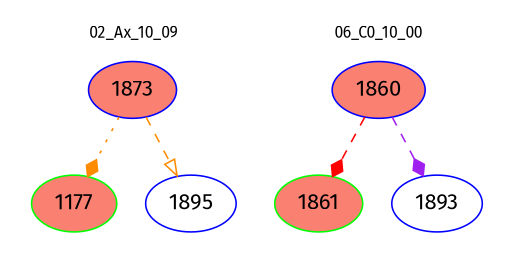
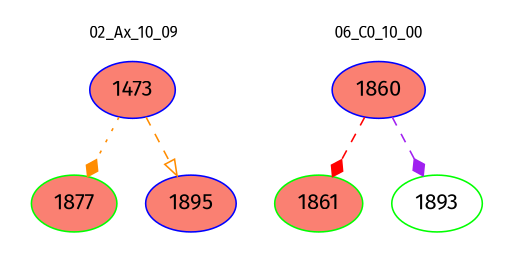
  digraph {
    fontname="Fira Sans"
    node [color=blue fillcolor=salmon fontname="Fira Sans" style=filled]
    edge [arrowhead=diamond color=darkorange fontname="Fira Sans" style=dashed]
-   n1 [label=1873]
-   n2 [color=green label=1177]
-   n3 [fillcolor=white label=1895]
+   n1 [label=1473]
+   n2 [color=green label=1877]
+   n3 [label=1895]
    n4 [label=1860]
    n5 [color=green label=1861]
-   n6 [fillcolor=white label=1893]
+   n6 [color=green fillcolor=white label=1893]
    subgraph cluster_1 {
      color=white
      fontsize=10
      label="02_Ax_10_09"
      n1
      n2
      n3
    }
    subgraph cluster_2 {
      color=white
      fontsize=10
      label="06_C0_10_00"
      n4
      n5
      n6
    }
    n1 -> n2 [style=dotted]
    n1 -> n3 [arrowhead=onormal]
    n4 -> n5 [color=red]
    n4 -> n6 [color=purple]
  }
